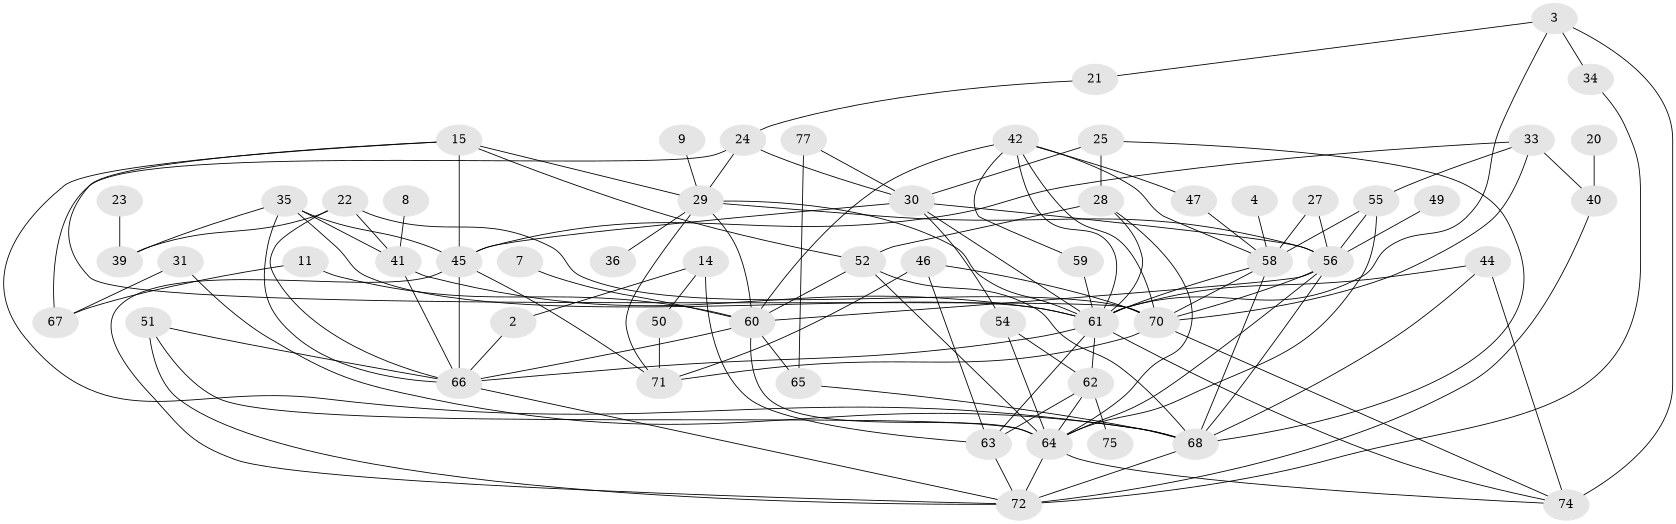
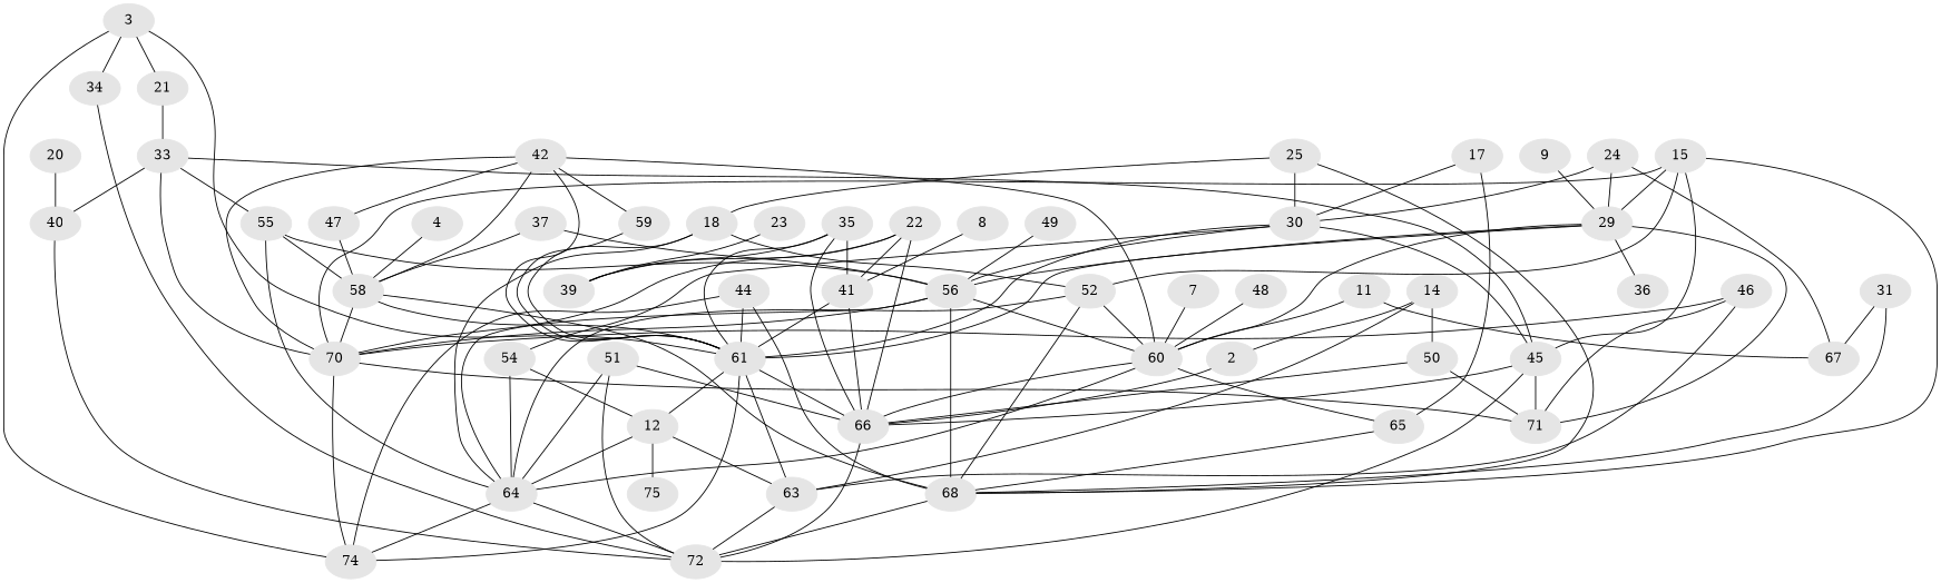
  graph {
    node [color=gray90 style=filled]
    edge [weight=1.0]
    2
    66
    72
    3
    21
    34
    61
    74
    24
    60
    65
    64
    63
-   62
+   62 [label=12]
    4
    58
    68
    70
    7
    8
    41
    9
    29
    56
    36
    71
    11
    67
    14
    50
    15
    45
    52
-   17 [label=77]
+   17
    30
    54
    55
    20
    40
    22
    39
    23
    25
-   28
-   27
+   28 [label=18]
+   27 [label=37]
    51
    31
    33
    35
    42
    47
    59
    44
    46
+   48
    49
    n57 [label=75]
    2 -- 66
    66 -- 72
    3 -- 21
    3 -- 34
    3 -- 61
    3 -- 74
-   21 -- 24
+   21 -- 33
    34 -- 72
    61 -- 66
    61 -- 74
    61 -- 63
    61 -- 62 [weight=2.0]
    24 -- 29
    24 -- 67
    24 -- 30
    60 -- 66
    60 -- 65
    60 -- 64
    65 -- 68
    64 -- 72
    64 -- 74
    63 -- 72
    62 -- 64
    62 -- 63
    62 -- n57
    4 -- 58
    58 -- 61 [weight=2.0]
    58 -- 68 [weight=2.0]
    58 -- 70
    68 -- 72
    70 -- 74
    70 -- 71
    7 -- 60
    8 -- 41
    41 -- 66
    41 -- 61
    9 -- 29
    29 -- 61
    29 -- 60
    29 -- 56
    29 -- 36
    29 -- 71
    56 -- 60
    56 -- 64
    56 -- 68 [weight=2.0]
    56 -- 70
    11 -- 60
    11 -- 67
    14 -- 2
    14 -- 63
    14 -- 50
+   50 -- 66
    50 -- 71
    15 -- 68
    15 -- 70
    15 -- 29
    15 -- 45
    15 -- 52
    45 -- 66
    45 -- 72
    45 -- 71
    52 -- 60
    52 -- 64
    52 -- 68
    17 -- 65 [weight=2.0]
    17 -- 30
    30 -- 61
    30 -- 56
    30 -- 45
    30 -- 54
    54 -- 64
    54 -- 62
    55 -- 64
    55 -- 58
    55 -- 56
    20 -- 40
    40 -- 72
    22 -- 66
    22 -- 70
    22 -- 41
    22 -- 39
    23 -- 39
    25 -- 68
    25 -- 30
    25 -- 28
    28 -- 61
    28 -- 64
    28 -- 52
    27 -- 58
    27 -- 56
    51 -- 66
    51 -- 72
    51 -- 64
    31 -- 68
    31 -- 67
    33 -- 70
    33 -- 45
    33 -- 55
    33 -- 40
    35 -- 66
    35 -- 61
    35 -- 41
-   35 -- 45
    35 -- 39
    42 -- 61
    42 -- 60
    42 -- 58
    42 -- 70
    42 -- 47
    42 -- 59
    47 -- 58
    59 -- 61
    44 -- 61
    44 -- 74
    44 -- 68
    46 -- 63
    46 -- 70
    46 -- 71
+   48 -- 60
    49 -- 56
  }
